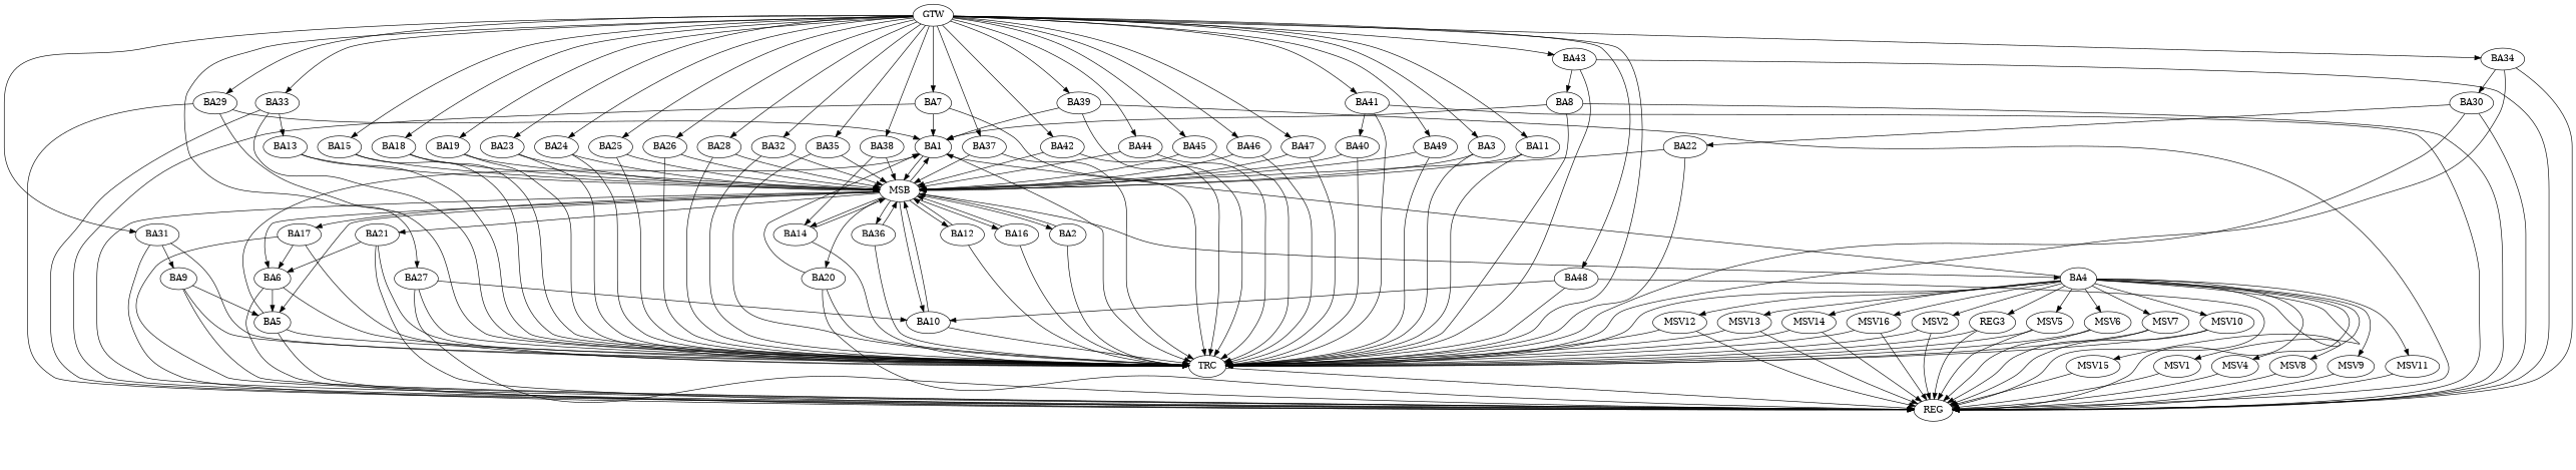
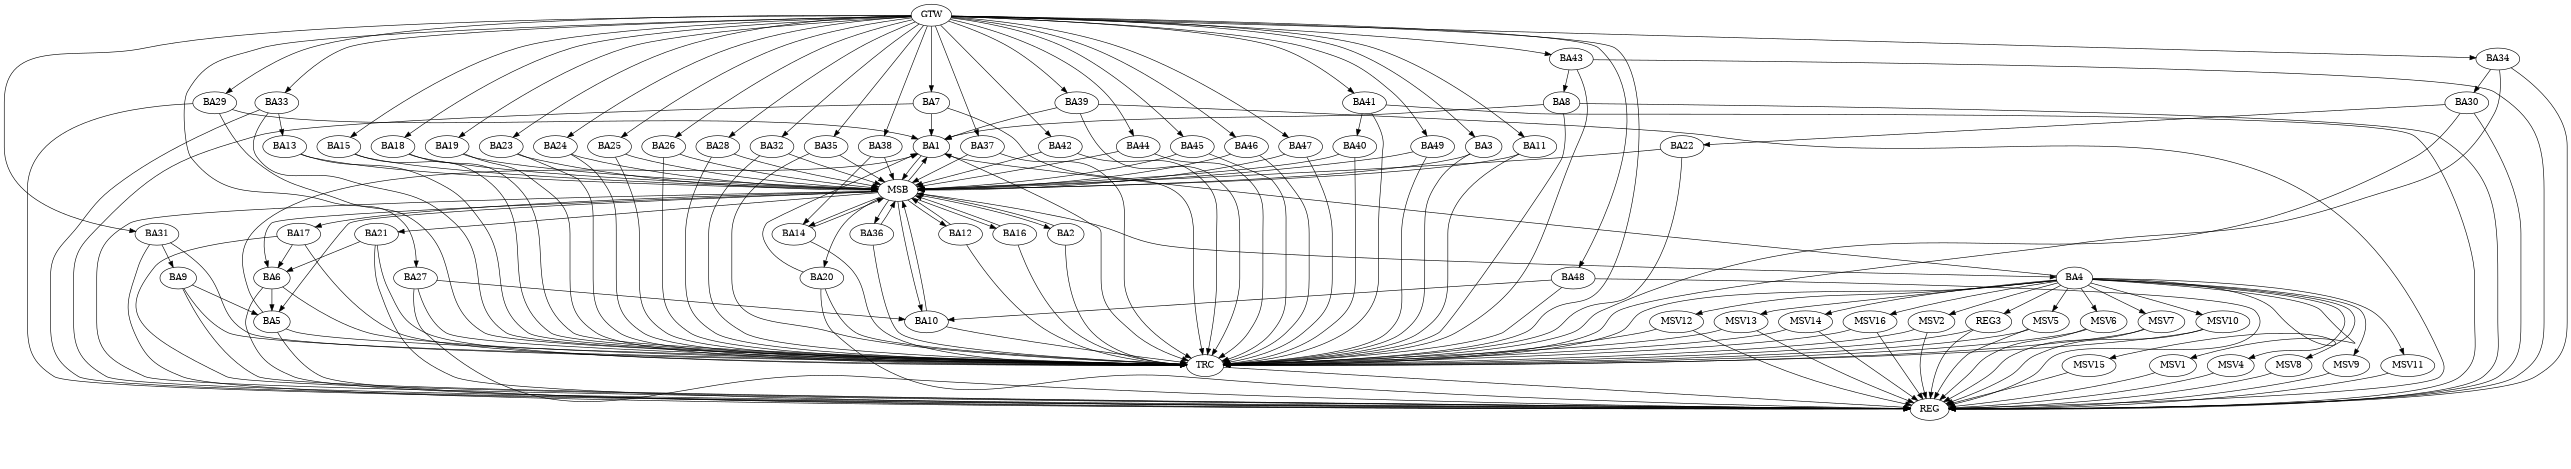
  strict digraph {
    n1 [label=BA1]
    n2 [label=MSB]
    n3 [label=TRC]
    n4 [label=BA2]
    n5 [label=BA4]
    n6 [label=REG]
    n7 [label=BA5]
    n8 [label=BA6]
    n9 [label=BA10]
    n10 [label=BA12]
    n11 [label=BA14]
    n12 [label=BA16]
    n13 [label=BA17]
    n14 [label=BA20]
    n15 [label=BA21]
    n16 [label=BA36]
    n17 [label=BA3]
    n18 [label=MSV1]
    n19 [label=MSV2]
    n20 [label=REG3]
    n21 [label=MSV4]
    n22 [label=MSV5]
    n23 [label=MSV6]
    n24 [label=MSV7]
    n25 [label=MSV8]
    n26 [label=MSV9]
    n27 [label=MSV10]
    n28 [label=MSV11]
    n29 [label=MSV12]
    n30 [label=MSV13]
    n31 [label=MSV14]
    n32 [label=MSV15]
    n33 [label=MSV16]
    n34 [label=BA7]
    n35 [label=BA8]
    n36 [label=BA9]
    n37 [label=BA11]
    n38 [label=BA13]
    n39 [label=BA15]
    n40 [label=BA18]
    n41 [label=BA19]
    n42 [label=BA22]
    n43 [label=BA23]
    n44 [label=BA24]
    n45 [label=BA25]
    n46 [label=BA26]
    n47 [label=BA27]
    n48 [label=BA28]
    n49 [label=BA29]
    n50 [label=BA30]
    n51 [label=BA31]
    n52 [label=BA32]
    n53 [label=BA33]
    n54 [label=BA34]
    n55 [label=BA35]
    n56 [label=BA37]
    n57 [label=BA38]
    n58 [label=BA39]
    n59 [label=BA40]
    n60 [label=BA41]
    n61 [label=BA42]
    n62 [label=BA43]
    n63 [label=BA44]
    n64 [label=BA45]
    n65 [label=BA46]
    n66 [label=BA47]
    n67 [label=BA48]
    n68 [label=BA49]
    n69 [label=GTW]
    n1 -> n2
    n1 -> n3
    n2 -> n1
    n2 -> n4
    n2 -> n5
    n2 -> n6
    n2 -> n7
    n2 -> n8
    n2 -> n9
    n2 -> n10
    n2 -> n11
    n2 -> n12
    n2 -> n13
    n2 -> n14
    n2 -> n15
    n2 -> n16
    n3 -> n6
    n4 -> n2
    n4 -> n3
    n5 -> n1
    n5 -> n3
-   n5 -> n6
    n5 -> n18
    n5 -> n19
    n5 -> n20
    n5 -> n21
    n5 -> n22
    n5 -> n23
    n5 -> n24
    n5 -> n25
    n5 -> n26
    n5 -> n27
    n5 -> n28
    n5 -> n29
    n5 -> n30
    n5 -> n31
    n5 -> n32
    n5 -> n33
    n7 -> n1
    n7 -> n3
    n7 -> n6
    n8 -> n3
    n8 -> n6
    n8 -> n7
    n9 -> n2
    n9 -> n3
    n10 -> n2
    n10 -> n3
    n11 -> n2
    n11 -> n3
    n12 -> n2
    n12 -> n3
    n13 -> n3
    n13 -> n6
    n13 -> n8
    n14 -> n1
    n14 -> n3
    n14 -> n6
    n15 -> n3
    n15 -> n6
    n15 -> n8
    n16 -> n2
    n16 -> n3
    n17 -> n2
    n17 -> n3
    n18 -> n6
    n19 -> n3
    n19 -> n6
    n20 -> n3
    n20 -> n6
    n21 -> n6
    n22 -> n3
    n22 -> n6
    n23 -> n3
    n23 -> n6
    n24 -> n3
    n24 -> n6
    n25 -> n6
    n26 -> n6
    n27 -> n3
    n27 -> n6
    n28 -> n6
    n29 -> n3
    n29 -> n6
    n30 -> n3
    n30 -> n6
    n31 -> n3
    n31 -> n6
    n32 -> n6
    n33 -> n3
    n33 -> n6
    n34 -> n1
    n34 -> n3
    n34 -> n6
    n35 -> n1
    n35 -> n3
    n35 -> n6
    n36 -> n3
    n36 -> n6
    n36 -> n7
    n37 -> n2
    n37 -> n3
    n38 -> n2
    n38 -> n3
    n39 -> n2
    n39 -> n3
    n40 -> n2
    n40 -> n3
    n41 -> n2
    n41 -> n3
    n42 -> n2
    n42 -> n3
    n43 -> n2
    n43 -> n3
    n44 -> n2
    n44 -> n3
    n45 -> n2
    n45 -> n3
    n46 -> n2
    n46 -> n3
    n47 -> n3
    n47 -> n6
    n47 -> n9
    n48 -> n2
    n48 -> n3
    n49 -> n1
    n49 -> n3
    n49 -> n6
    n50 -> n3
    n50 -> n6
    n50 -> n42
    n51 -> n3
    n51 -> n6
    n51 -> n36
    n52 -> n2
    n52 -> n3
    n53 -> n3
    n53 -> n6
    n53 -> n38
    n54 -> n3
    n54 -> n6
    n54 -> n50
    n55 -> n2
    n55 -> n3
    n56 -> n2
    n56 -> n3
    n57 -> n2
    n57 -> n11
    n58 -> n1
    n58 -> n3
    n58 -> n6
    n59 -> n2
    n59 -> n3
    n60 -> n3
    n60 -> n6
    n60 -> n59
    n61 -> n2
    n61 -> n3
    n62 -> n3
    n62 -> n6
    n62 -> n35
    n63 -> n2
    n63 -> n3
    n64 -> n2
    n64 -> n3
    n65 -> n2
    n65 -> n3
    n66 -> n2
    n66 -> n3
    n67 -> n3
    n67 -> n6
    n67 -> n9
    n68 -> n2
    n68 -> n3
    n69 -> n3
    n69 -> n17
    n69 -> n34
    n69 -> n37
    n69 -> n39
    n69 -> n40
    n69 -> n41
    n69 -> n43
    n69 -> n44
    n69 -> n45
    n69 -> n46
    n69 -> n47
    n69 -> n48
    n69 -> n49
    n69 -> n51
    n69 -> n52
    n69 -> n53
    n69 -> n54
    n69 -> n55
    n69 -> n56
    n69 -> n57
    n69 -> n58
    n69 -> n60
    n69 -> n61
    n69 -> n62
    n69 -> n63
    n69 -> n64
    n69 -> n65
    n69 -> n66
    n69 -> n67
    n69 -> n68
  }
